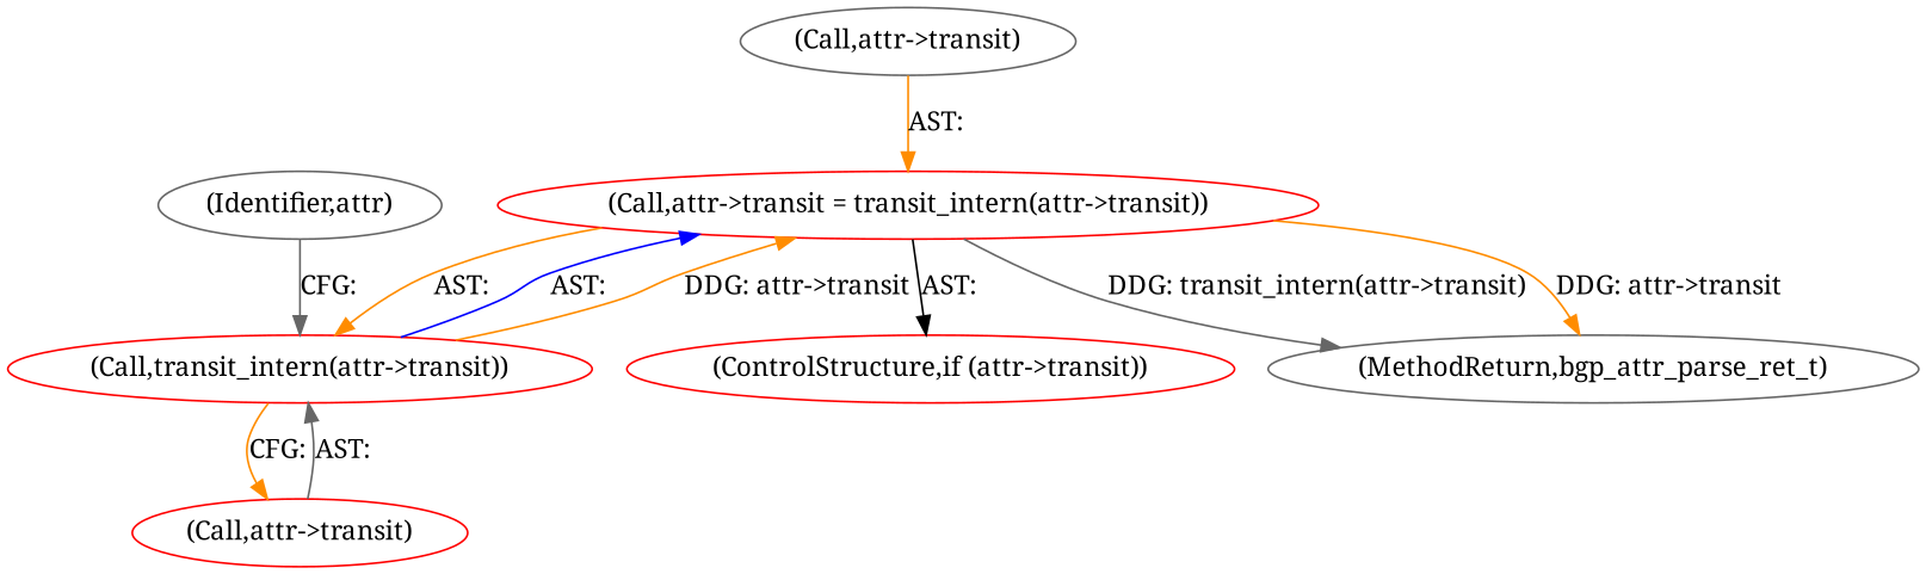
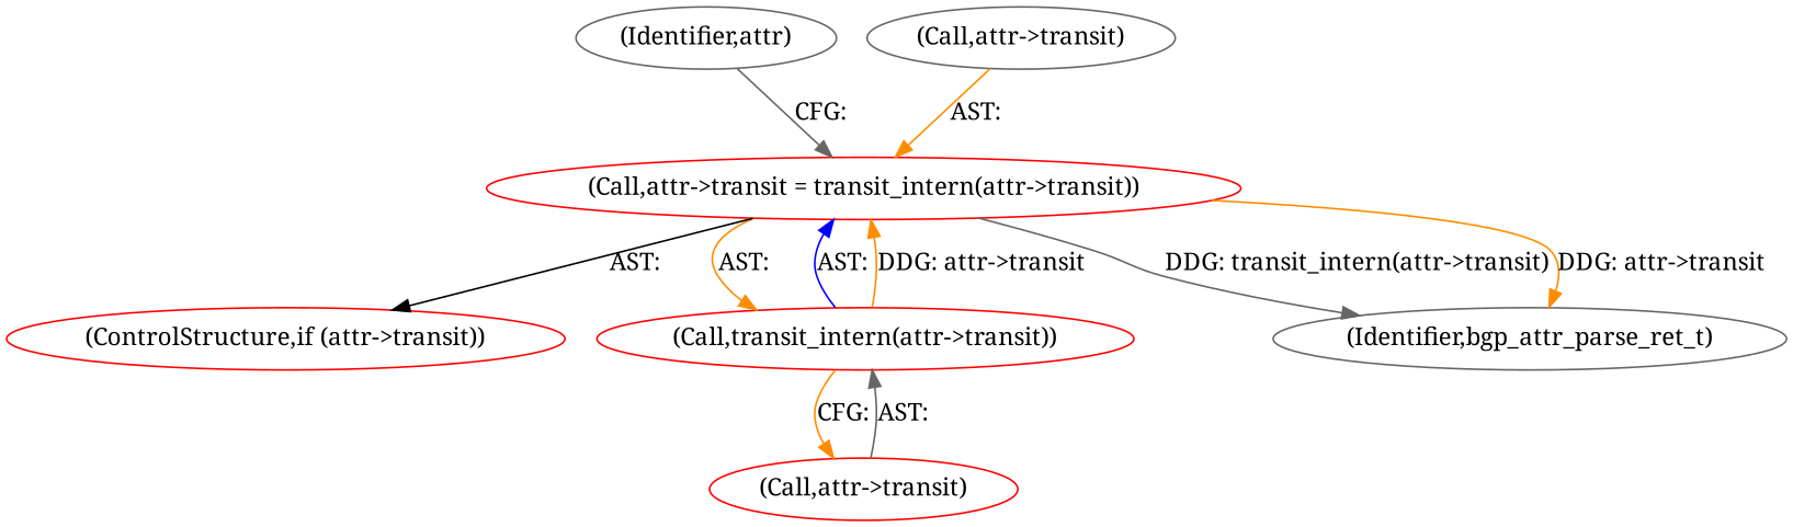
  digraph {
    fontname="Noto Serif"
    node [color=red fontname="Noto Serif"]
    edge [color=darkorange fontname="Noto Serif"]
    n1 [label="(Call,attr->transit = transit_intern(attr->transit))"]
    n2 [label="(Call,transit_intern(attr->transit))"]
    n3 [label="(ControlStructure,if (attr->transit))"]
-   n4 [color=gray40 label="(MethodReturn,bgp_attr_parse_ret_t)"]
+   n4 [color=gray40 label="(Identifier,bgp_attr_parse_ret_t)"]
    n5 [label="(Call,attr->transit)"]
    n6 [color=gray40 label="(Identifier,attr)"]
    n7 [color=gray40 label="(Call,attr->transit)"]
    n1 -> n2 [label="AST: "]
    n1 -> n3 [color=black label="AST: "]
    n1 -> n4 [color=gray40 label="DDG: transit_intern(attr->transit)"]
    n1 -> n4 [label="DDG: attr->transit"]
    n2 -> n1 [color=blue label="AST: "]
    n2 -> n1 [label="DDG: attr->transit"]
    n2 -> n5 [label="CFG: "]
    n5 -> n2 [color=gray40 label="AST: "]
-   n6 -> n2 [color=gray40 label="CFG: "]
+   n6 -> n1 [color=gray40 label="CFG: "]
    n7 -> n1 [label="AST: "]
  }
